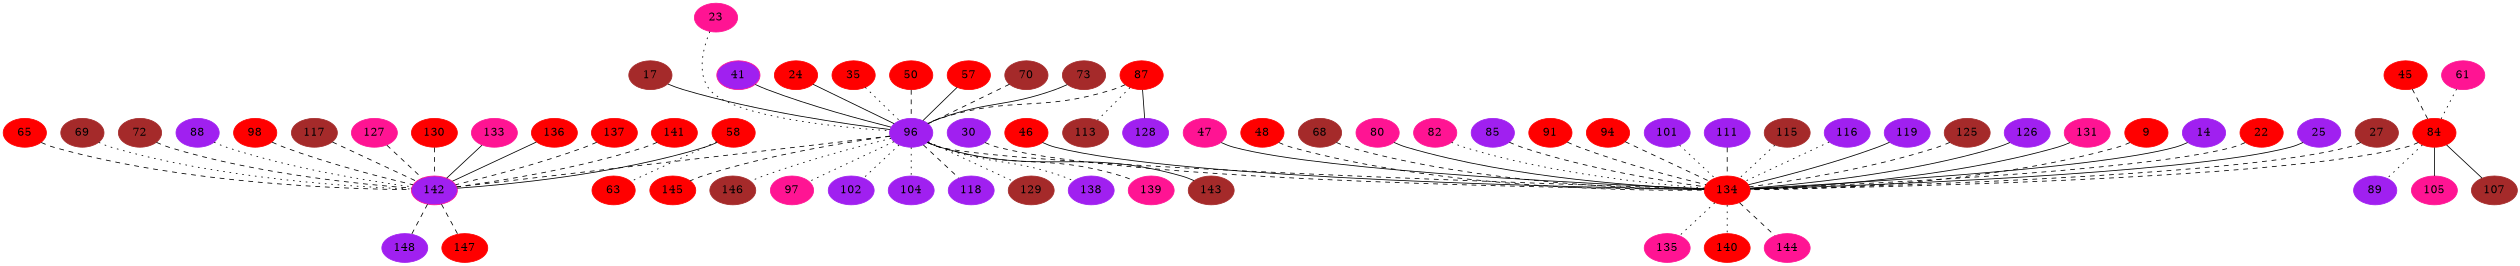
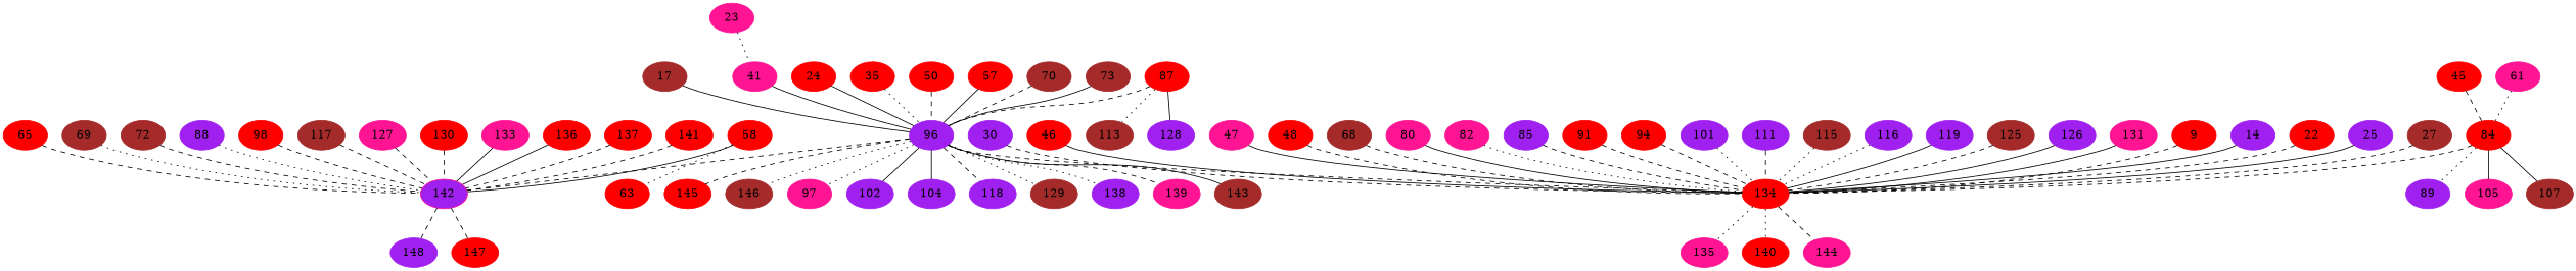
  graph {
    node [color=red style=filled]
    edge [style=dashed]
    134 [super="+5"]
    135 [color=deeppink]
    140
    144 [color=deeppink super="+103+109+120"]
    9
    14 [color=purple]
    96 [color=purple super="+49+11+33"]
    142 [color=deeppink fillcolor=purple super="+123+19+40+43+59+62"]
    97 [color=deeppink]
    102 [color=purple]
    104 [color=purple super="+93"]
    118 [color=purple super="+92"]
    129 [color=brown]
    138 [color=purple]
    139 [color=deeppink super="+66"]
    143 [color=brown]
    145 [super="+121+124"]
    146 [color=brown super="+122"]
    17 [color=brown]
    22
    23 [color=deeppink]
    24
    25 [color=purple]
    27 [color=brown]
    30 [color=purple]
    35
-   41 [color=deeppink fillcolor=purple]
+   41 [color=deeppink]
    84 [super="+10"]
    89 [color=purple]
    105 [color=deeppink]
    107 [color=brown]
    45
    46 [super="+8"]
    47 [color=deeppink]
    48
    50
    57
    58 [super="+37"]
    63
    147 [super="+108"]
    148 [color=purple]
    61 [color=deeppink]
    65 [super="+21"]
    68 [color=brown]
    69 [color=brown]
    70 [color=brown super="+15"]
    72 [color=brown]
    73 [color=brown super="+53"]
    80 [color=deeppink super="+67"]
    82 [color=deeppink]
    85 [color=purple]
    87 [super="+81"]
    113 [color=brown]
    128 [color=purple]
    88 [color=purple]
    91
    94
    98
    101 [color=purple]
    111 [color=purple]
    115 [color=brown]
    116 [color=purple]
    117 [color=brown]
    119 [color=purple super="+38+76+90+95"]
    125 [color=brown]
    126 [color=purple]
    127 [color=deeppink super="+112"]
    130
    131 [color=deeppink super="+16"]
    133 [color=deeppink]
    136 [super="+64+99"]
    137 [super="+26+39"]
    141
    134 -- 135 [style=dotted]
    134 -- 140 [style=dotted]
    134 -- 144
    9 -- 134
    14 -- 134 [style=solid]
    96 -- 134 [weight=2]
    96 -- 142
    96 -- 97 [style=dotted]
-   96 -- 102 [style=dotted]
-   96 -- 104 [style=dotted]
+   96 -- 102 [style=solid]
+   96 -- 104 [style=solid]
    96 -- 118
    96 -- 129 [style=dotted]
    96 -- 138 [style=dotted]
    96 -- 139
    96 -- 143 [style=solid]
    96 -- 145
    96 -- 146 [style=dotted]
    142 -- 147
    142 -- 148
    17 -- 96 [style=solid]
    22 -- 134
-   23 -- 96 [style=dotted]
+   23 -- 41 [style=dotted]
    24 -- 96 [style=solid]
    25 -- 134 [style=solid]
    27 -- 134
    30 -- 134
    35 -- 96 [style=dotted]
    41 -- 96 [style=solid]
    84 -- 134 [weight=2]
    84 -- 89 [style=dotted]
    84 -- 105 [style=solid]
    84 -- 107 [style=solid]
    45 -- 84
    46 -- 134 [style=solid]
    47 -- 134 [style=solid]
    48 -- 134
    50 -- 96
    57 -- 96 [style=solid]
    58 -- 142 [style=solid weight=2]
    58 -- 63 [style=dotted]
    61 -- 84 [style=dotted]
    65 -- 142
    68 -- 134
    69 -- 142 [style=dotted]
    70 -- 96
    72 -- 142
    73 -- 96 [style=solid]
    80 -- 134 [style=solid]
    82 -- 134 [style=dotted]
    85 -- 134
    87 -- 96 [weight=2]
    87 -- 113 [style=dotted]
    87 -- 128 [style=solid]
    88 -- 142 [style=dotted]
    91 -- 134
    94 -- 134
    98 -- 142
    101 -- 134 [style=dotted]
    111 -- 134
    115 -- 134 [style=dotted]
    116 -- 134 [style=dotted]
    117 -- 142
    119 -- 134 [style=solid]
    125 -- 134
    126 -- 134 [style=solid]
    127 -- 142
    130 -- 142
    131 -- 134 [style=solid]
    133 -- 142 [style=solid]
    136 -- 142 [style=solid]
    137 -- 142
    141 -- 142
  }
